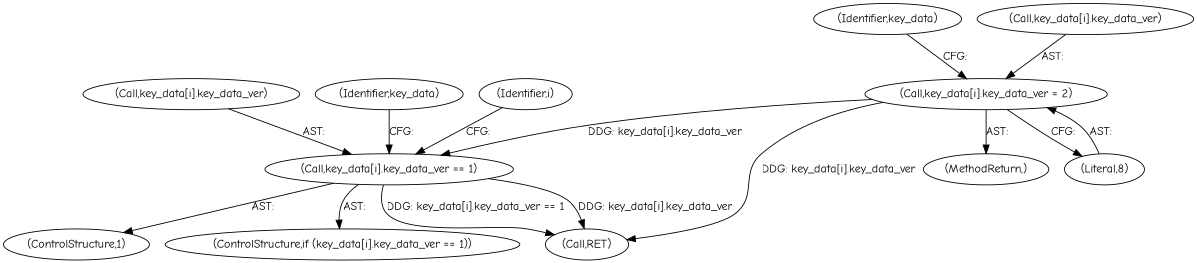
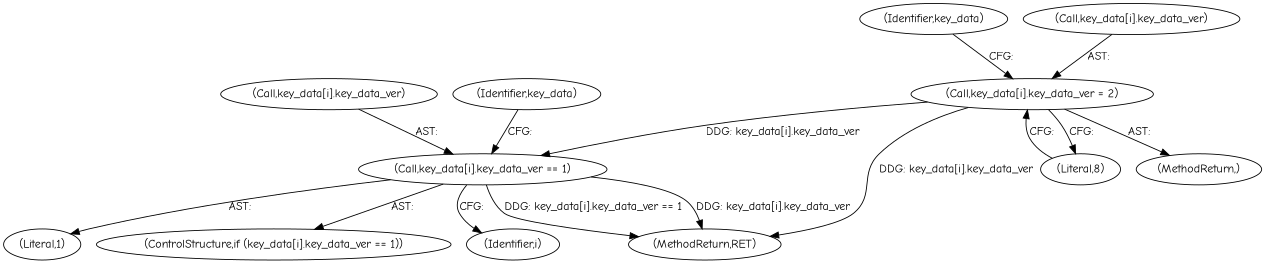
  digraph {
    fontname="Comic Neue"
    node [fontname="Comic Neue"]
    edge [fontname="Comic Neue"]
    n1 [label="(Call,key_data[i].key_data_ver = 2)"]
    n2 [label="(Call,key_data[i].key_data_ver == 1)"]
    n3 [label="(Literal,8)"]
-   n4 [label="(Call,RET)"]
+   n4 [label="(MethodReturn,RET)"]
    n5 [label="(MethodReturn,)"]
-   n6 [label="(ControlStructure,1)"]
+   n6 [label="(Literal,1)"]
    n7 [label="(ControlStructure,if (key_data[i].key_data_ver == 1))"]
    n8 [label="(Call,key_data[i].key_data_ver)"]
    n9 [label="(Identifier,key_data)"]
    n10 [label="(Identifier,key_data)"]
    n11 [label="(Call,key_data[i].key_data_ver)"]
    n12 [label="(Identifier,i)"]
    n1 -> n2 [label="DDG: key_data[i].key_data_ver"]
    n1 -> n3 [label="CFG: "]
    n1 -> n4 [label="DDG: key_data[i].key_data_ver"]
    n1 -> n5 [label="AST: "]
    n2 -> n4 [label="DDG: key_data[i].key_data_ver"]
    n2 -> n4 [label="DDG: key_data[i].key_data_ver == 1"]
    n2 -> n6 [label="AST: "]
    n2 -> n7 [label="AST: "]
-   n3 -> n1 [label="AST: "]
+   n3 -> n1 [label="CFG: "]
    n8 -> n2 [label="AST: "]
    n9 -> n2 [label="CFG: "]
    n10 -> n1 [label="CFG: "]
    n11 -> n1 [label="AST: "]
-   n12 -> n2 [label="CFG: "]
+   n2 -> n12 [label="CFG: "]
  }
